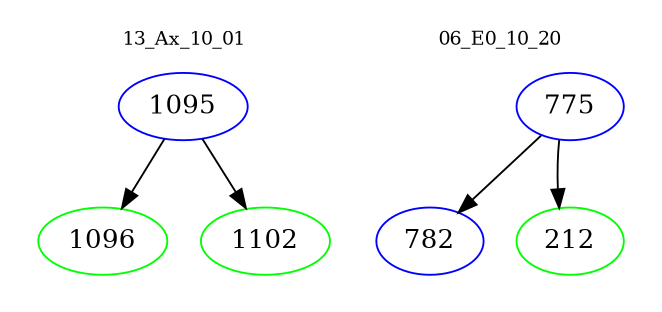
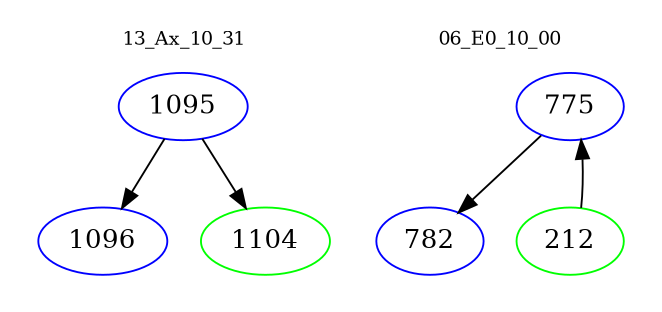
  digraph {
    node [color=blue]
    edge [color=black]
    n1 [label=1095]
-   n2 [color=green label=1096]
-   n3 [color=green label=1102]
+   n2 [label=1096]
+   n3 [color=green label=1104]
    n4 [label=775]
    n5 [label=782]
    n6 [color=green label=212]
    subgraph cluster_1 {
      color=white
      fontsize=10
-     label="13_Ax_10_01"
+     label="13_Ax_10_31"
      n1
      n2
      n3
    }
    subgraph cluster_2 {
      color=white
      fontsize=10
-     label="06_E0_10_20"
+     label="06_E0_10_00"
      n4
      n5
      n6
    }
    n1 -> n2
    n1 -> n3
    n4 -> n5
-   n4 -> n6
+   n6 -> n4
  }
